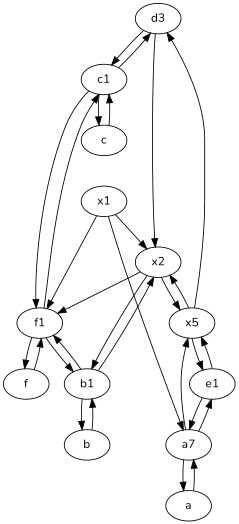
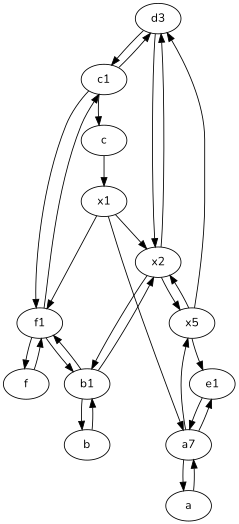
  digraph {
    fontname=Nunito
    node [fontname=Nunito]
    edge [fontname=Nunito]
    n1 [label=d3]
    c1
    x2
    f
    f1
    b1
    c
    b
    n9 [label=x5]
    n10 [label=a7]
    e1
    a
    x1
    n1 -> c1
    n1 -> x2
    c1 -> n1
    c1 -> f1
    c1 -> c
-   x2 -> f1
+   x2 -> n1
    x2 -> b1
    x2 -> n9
    f -> f1
    f1 -> c1
    f1 -> f
    f1 -> b1
    b1 -> x2
    b1 -> f1
    b1 -> b
-   c -> c1
+   c -> x1
    b -> b1
    n9 -> n1
    n9 -> x2
    n9 -> e1
    n10 -> n9
    n10 -> e1
    n10 -> a
-   e1 -> n9
    e1 -> n10
    a -> n10
    x1 -> x2
    x1 -> f1
    x1 -> n10
  }
